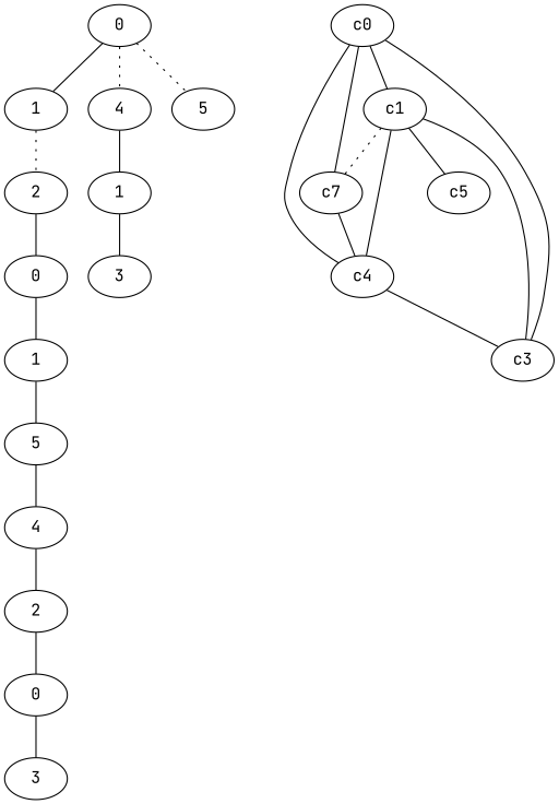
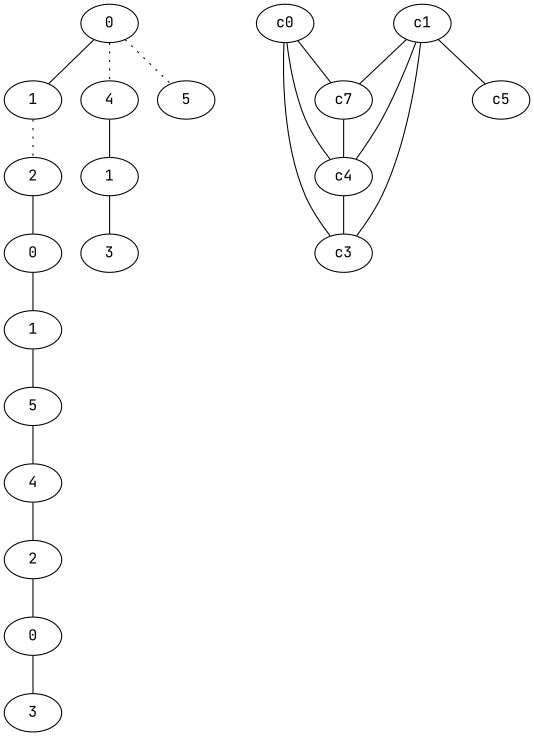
  graph {
    fontname="JetBrains Mono"
    node [fontname="JetBrains Mono"]
    edge [fontname="JetBrains Mono"]
    n1 [label=0]
    n2 [label=1]
    n3 [label=4]
    n4 [label=5]
    n5 [label=2]
    n6 [label=1]
    n7 [label=0]
    n8 [label=1]
    n9 [label=5]
    n10 [label=4]
    n11 [label=2]
    n12 [label=0]
    n13 [label=3]
    n14 [label=3]
    c0
    c1
    n17 [label=c7]
    c3
    c4
    c5
    n1 -- n2
    n1 -- n3 [style=dotted]
    n1 -- n4 [style=dotted]
    n2 -- n5 [style=dotted]
    n3 -- n6
    n5 -- n7
    n6 -- n14
    n7 -- n8
    n8 -- n9
    n9 -- n10
    n10 -- n11
    n11 -- n12
    n12 -- n13
-   c0 -- c1
    c0 -- n17
    c0 -- c3
    c0 -- c4 [style=solid]
-   c1 -- n17 [style=dotted]
+   c1 -- n17 [style=solid]
    c1 -- c3
    c1 -- c4
    c1 -- c5
    n17 -- c4
    c4 -- c3
  }
